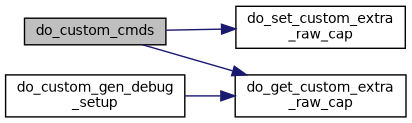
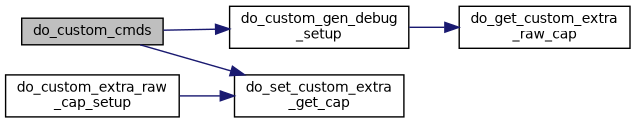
  digraph {
    rankdir=LR
    node [color=black fontname=Helvetica fontsize=10 shape=record]
    edge [color=midnightblue fontname=Helvetica fontsize=10 labelfontname=Helvetica labelfontsize=10 style=solid]
    n1 [fillcolor=grey75 fontcolor=black height=0.2 label=do_custom_cmds style=filled width=0.4]
    n2 [height=0.2 label="do_custom_gen_debug\l_setup" width=0.4]
-   n3 [height=0.2 label="do_set_custom_extra\l_raw_cap" width=0.4]
+   n3 [height=0.2 label="do_set_custom_extra\l_get_cap" width=0.4]
+   n4 [height=0.2 label="do_custom_extra_raw\l_cap_setup" width=0.4]
    n5 [height=0.2 label="do_get_custom_extra\l_raw_cap" width=0.4]
-   n1 -> n5
+   n1 -> n2
    n1 -> n3
    n2 -> n5
+   n4 -> n3
  }
